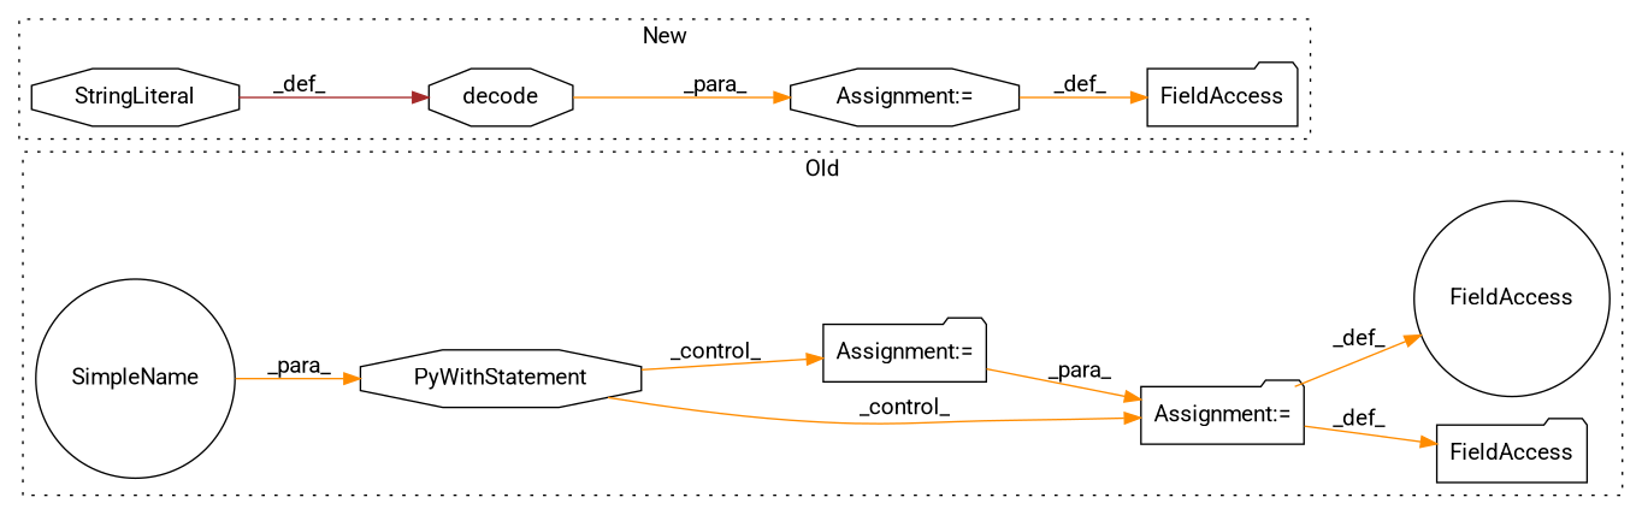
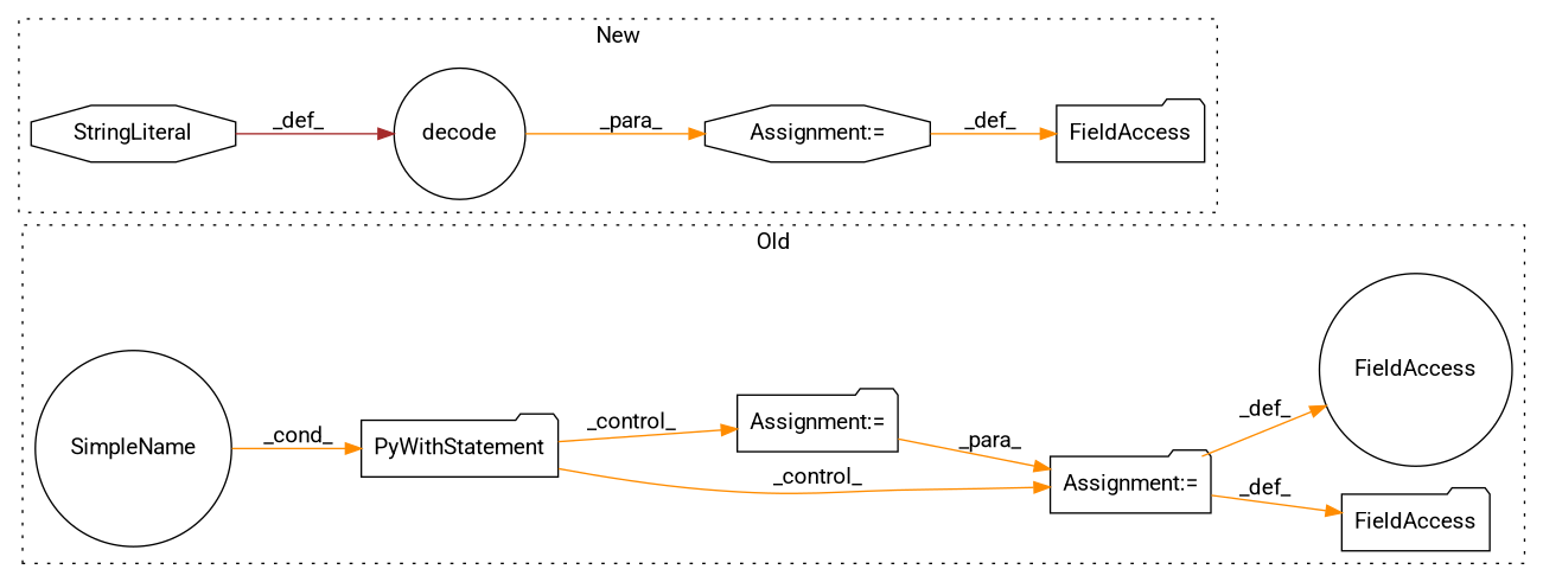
  digraph {
    fontname=Roboto
    rankdir=LR
    node [a=7 fontname=Roboto l=1 shape=folder]
    edge [color=darkorange fontname=Roboto]
-   n1 [a=104 l="10,2" label=PyWithStatement s="1322,1351" shape=octagon]
+   n1 [a=104 l="10,2" label=PyWithStatement s="1322,1351"]
    n2 [label="Assignment:=" s=1389]
    n3 [a=42 label=SimpleName shape=circle l=""]
    n4 [label="Assignment:=" s=1375]
    n5 [a=22 l=12 label=FieldAccess s=1415]
    n6 [a=22 l=11 label=FieldAccess s=1530 shape=circle]
-   n7 [a=32 l="7,1" label=decode s="339,353" shape=octagon]
+   n7 [a=32 l="7,1" label=decode s="339,353" shape=circle]
    n8 [label="Assignment:=" s=317 shape=octagon]
    n9 [a=45 l=7 label=StringLiteral s=346 shape=octagon]
    n10 [a=22 l=15 label=FieldAccess s=361]
    subgraph cluster_1 {
      label=Old
      style=dotted
      n1
      n2
      n3
      n4
      n5
      n6
    }
    subgraph cluster_2 {
      label=New
      style=dotted
      n7
      n8
      n9
      n10
    }
    n1 -> n2 [label=_control_]
    n1 -> n4 [label=_control_]
    n2 -> n5 [label=_def_]
    n2 -> n6 [label=_def_]
-   n3 -> n1 [label=_para_]
+   n3 -> n1 [label=_cond_]
    n4 -> n2 [label=_para_]
    n7 -> n8 [label=_para_]
    n8 -> n10 [label=_def_]
    n9 -> n7 [color=brown label=_def_]
  }
